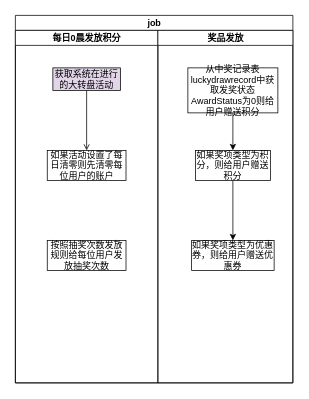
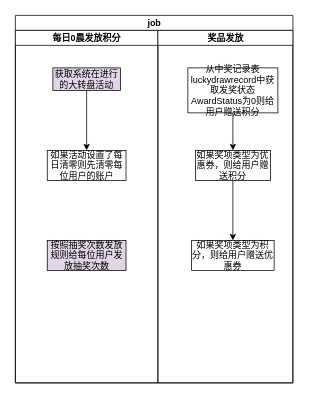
  <mxCell id="0" />
  <mxCell id="1" parent="0" />
  <mxCell id="2" value="job" style="swimlane;html=1;childLayout=stackLayout;resizeParent=1;resizeParentMax=0;startSize=20;" parent="1" vertex="1"><mxGeometry x="20" y="20" width="370" height="490" as="geometry" /></mxCell>
  <mxCell id="3" value="每日0晨发放积分" style="swimlane;html=1;startSize=20;" parent="2" vertex="1"><mxGeometry y="20" width="190" height="470" as="geometry" /></mxCell>
- <mxCell id="4" value="" style="edgeStyle=orthogonalEdgeStyle;rounded=0;orthogonalLoop=1;jettySize=auto;html=1;endArrow=open;" parent="3" source="5" target="6" edge="1"><mxGeometry relative="1" as="geometry" /></mxCell>
+ <mxCell id="4" value="" style="edgeStyle=orthogonalEdgeStyle;rounded=0;orthogonalLoop=1;jettySize=auto;html=1;" parent="3" source="5" target="6" edge="1"><mxGeometry relative="1" as="geometry" /></mxCell>
  <mxCell id="5" value="获取系统在进行的大转盘活动" style="rounded=0;whiteSpace=wrap;html=1;fillColor=#e1d5e7;" parent="3" vertex="1"><mxGeometry x="50" y="50" width="90" height="30" as="geometry" /></mxCell>
  <mxCell id="6" value="如果活动设置了每日清零则先清零每位用户的账户" style="rounded=0;whiteSpace=wrap;html=1;" parent="3" vertex="1"><mxGeometry x="42.5" y="160" width="105" height="40" as="geometry" /></mxCell>
- <mxCell id="7" value="&lt;span style=&quot;white-space: normal&quot;&gt;按照抽奖次数发放规则给每位用户发放抽奖次数&lt;/span&gt;" style="rounded=0;whiteSpace=wrap;html=1;" parent="3" vertex="1"><mxGeometry x="42.5" y="280" width="105" height="40" as="geometry" /></mxCell>
+ <mxCell id="7" value="&lt;span style=&quot;white-space: normal&quot;&gt;按照抽奖次数发放规则给每位用户发放抽奖次数&lt;/span&gt;" style="rounded=0;whiteSpace=wrap;html=1;fillColor=#e1d5e7;" parent="3" vertex="1"><mxGeometry x="42.5" y="280" width="105" height="40" as="geometry" /></mxCell>
  <mxCell id="8" value="奖品发放" style="swimlane;html=1;startSize=20;" parent="2" vertex="1"><mxGeometry x="190" y="20" width="180" height="470" as="geometry" /></mxCell>
  <mxCell id="9" value="" style="edgeStyle=orthogonalEdgeStyle;rounded=0;orthogonalLoop=1;jettySize=auto;html=1;" parent="8" source="10" target="12" edge="1"><mxGeometry relative="1" as="geometry" /></mxCell>
  <mxCell id="10" value="从中奖记录表luckydrawrecord中获取发奖状态AwardStatus为0则给用户赠送积分" style="rounded=0;whiteSpace=wrap;html=1;" parent="8" vertex="1"><mxGeometry x="40" y="50" width="120" height="60" as="geometry" /></mxCell>
  <mxCell id="11" value="" style="edgeStyle=orthogonalEdgeStyle;rounded=0;orthogonalLoop=1;jettySize=auto;html=1;" parent="8" source="12" target="13" edge="1"><mxGeometry relative="1" as="geometry" /></mxCell>
- <mxCell id="12" value="如果奖项类型为积分，则给用户赠送积分" style="rounded=0;whiteSpace=wrap;html=1;" parent="8" vertex="1"><mxGeometry x="50" y="160" width="100" height="40" as="geometry" /></mxCell>
- <mxCell id="13" value="如果奖项类型为优惠券，则给用户赠送优惠券" style="rounded=0;whiteSpace=wrap;html=1;" parent="8" vertex="1"><mxGeometry x="45" y="280" width="110" height="40" as="geometry" /></mxCell>
+ <mxCell id="12" value="如果奖项类型为优惠券，则给用户赠送积分" style="rounded=0;whiteSpace=wrap;html=1;" parent="8" vertex="1"><mxGeometry x="50" y="160" width="100" height="40" as="geometry" /></mxCell>
+ <mxCell id="13" value="如果奖项类型为积分，则给用户赠送优惠券" style="rounded=0;whiteSpace=wrap;html=1;" parent="8" vertex="1"><mxGeometry x="45" y="280" width="110" height="40" as="geometry" /></mxCell>
